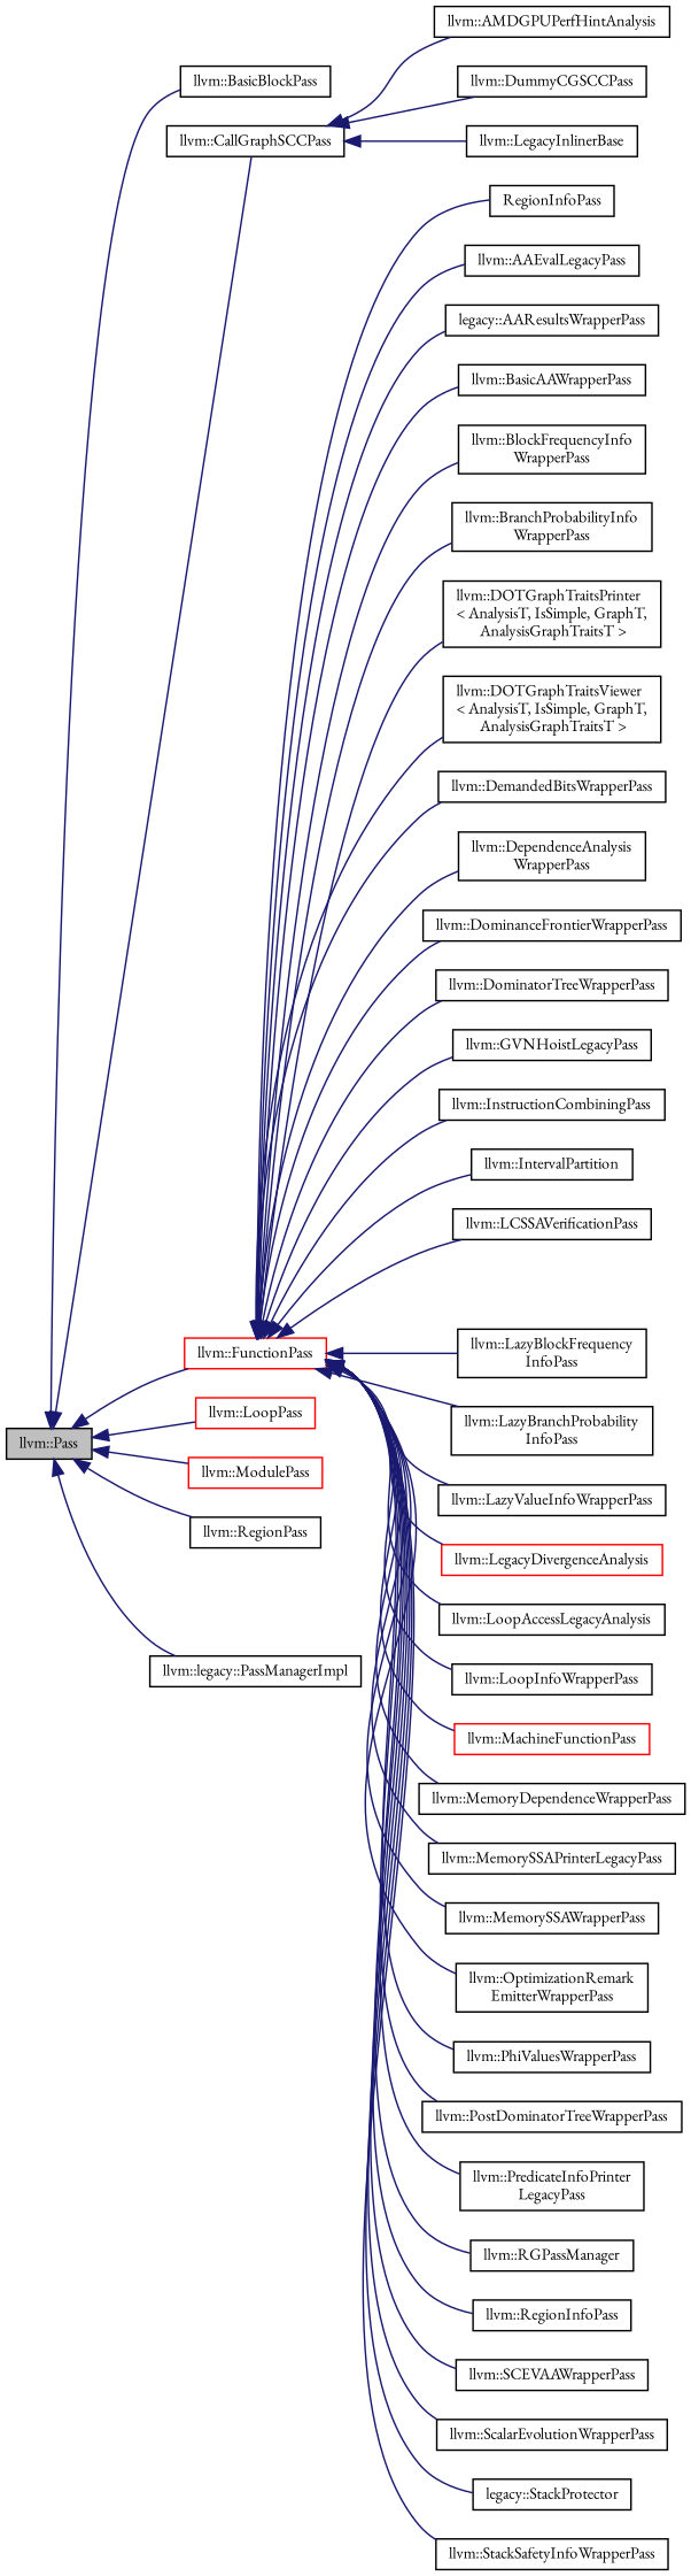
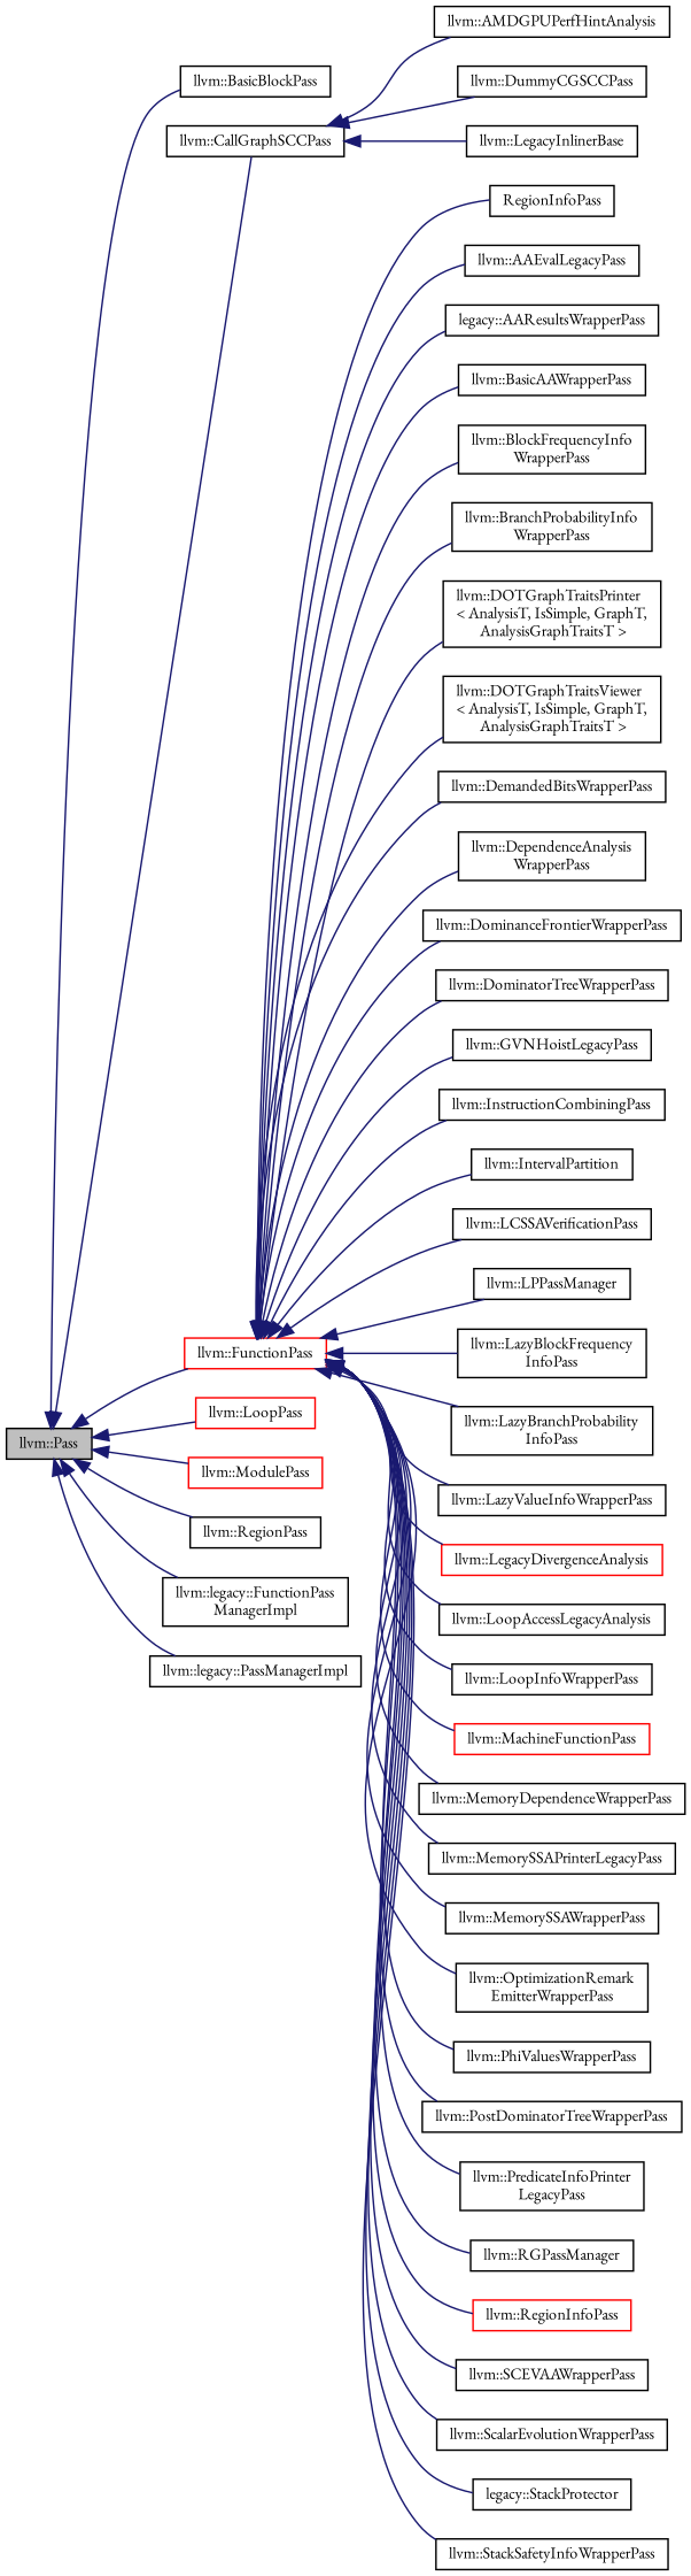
  digraph {
    fontname="EB Garamond"
    rankdir=LR
    node [color=black fontname="EB Garamond" fontsize=10 shape=box]
    edge [color=midnightblue dir=back fontname="EB Garamond" fontsize=10 labelfontname=Helvetica labelfontsize=10 style=solid]
    n1 [fillcolor=grey75 fontcolor=black height=0.2 label="llvm::Pass" style=filled width=0.4]
    n2 [height=0.2 label="llvm::BasicBlockPass" width=0.4]
    n3 [height=0.2 label="llvm::CallGraphSCCPass" width=0.4]
    n4 [color=red height=0.2 label="llvm::FunctionPass" width=0.4]
    n5 [color=red height=0.2 label="llvm::LoopPass" width=0.4]
    n6 [color=red height=0.2 label="llvm::ModulePass" width=0.4]
    n7 [height=0.2 label="llvm::RegionPass" width=0.4]
+   n8 [height=0.2 label="llvm::legacy::FunctionPass\lManagerImpl" width=0.4]
    n9 [height=0.2 label="llvm::legacy::PassManagerImpl" width=0.4]
    n10 [height=0.2 label="llvm::AMDGPUPerfHintAnalysis" width=0.4]
    n11 [height=0.2 label="llvm::DummyCGSCCPass" width=0.4]
    n12 [height=0.2 label="llvm::LegacyInlinerBase" width=0.4]
    n13 [height=0.2 label=RegionInfoPass width=0.4]
    n14 [height=0.2 label="llvm::AAEvalLegacyPass" width=0.4]
    n15 [height=0.2 label="legacy::AAResultsWrapperPass" width=0.4]
    n16 [height=0.2 label="llvm::BasicAAWrapperPass" width=0.4]
    n17 [height=0.2 label="llvm::BlockFrequencyInfo\lWrapperPass" width=0.4]
    n18 [height=0.2 label="llvm::BranchProbabilityInfo\lWrapperPass" width=0.4]
    n19 [height=0.2 label="llvm::DOTGraphTraitsPrinter\l\< AnalysisT, IsSimple, GraphT,\l AnalysisGraphTraitsT \>" width=0.4]
    n20 [height=0.2 label="llvm::DOTGraphTraitsViewer\l\< AnalysisT, IsSimple, GraphT,\l AnalysisGraphTraitsT \>" width=0.4]
    n21 [height=0.2 label="llvm::DemandedBitsWrapperPass" width=0.4]
    n22 [height=0.2 label="llvm::DependenceAnalysis\lWrapperPass" width=0.4]
    n23 [height=0.2 label="llvm::DominanceFrontierWrapperPass" width=0.4]
    n24 [height=0.2 label="llvm::DominatorTreeWrapperPass" width=0.4]
    n25 [height=0.2 label="llvm::GVNHoistLegacyPass" width=0.4]
    n26 [height=0.2 label="llvm::InstructionCombiningPass" width=0.4]
    n27 [height=0.2 label="llvm::IntervalPartition" width=0.4]
    n28 [height=0.2 label="llvm::LCSSAVerificationPass" width=0.4]
+   n29 [height=0.2 label="llvm::LPPassManager" width=0.4]
    n30 [height=0.2 label="llvm::LazyBlockFrequency\lInfoPass" width=0.4]
    n31 [height=0.2 label="llvm::LazyBranchProbability\lInfoPass" width=0.4]
    n32 [height=0.2 label="llvm::LazyValueInfoWrapperPass" width=0.4]
    n33 [color=red height=0.2 label="llvm::LegacyDivergenceAnalysis" width=0.4]
    n34 [height=0.2 label="llvm::LoopAccessLegacyAnalysis" width=0.4]
    n35 [height=0.2 label="llvm::LoopInfoWrapperPass" width=0.4]
    n36 [color=red height=0.2 label="llvm::MachineFunctionPass" width=0.4]
    n37 [height=0.2 label="llvm::MemoryDependenceWrapperPass" width=0.4]
    n38 [height=0.2 label="llvm::MemorySSAPrinterLegacyPass" width=0.4]
    n39 [height=0.2 label="llvm::MemorySSAWrapperPass" width=0.4]
    n40 [height=0.2 label="llvm::OptimizationRemark\lEmitterWrapperPass" width=0.4]
    n41 [height=0.2 label="llvm::PhiValuesWrapperPass" width=0.4]
    n42 [height=0.2 label="llvm::PostDominatorTreeWrapperPass" width=0.4]
    n43 [height=0.2 label="llvm::PredicateInfoPrinter\lLegacyPass" width=0.4]
    n44 [height=0.2 label="llvm::RGPassManager" width=0.4]
-   n45 [height=0.2 label="llvm::RegionInfoPass" width=0.4]
+   n45 [color=red height=0.2 label="llvm::RegionInfoPass" width=0.4]
    n46 [height=0.2 label="llvm::SCEVAAWrapperPass" width=0.4]
    n47 [height=0.2 label="llvm::ScalarEvolutionWrapperPass" width=0.4]
    n48 [height=0.2 label="legacy::StackProtector" width=0.4]
    n49 [height=0.2 label="llvm::StackSafetyInfoWrapperPass" width=0.4]
    n1 -> n2
    n1 -> n3
    n1 -> n4
    n1 -> n5
    n1 -> n6
    n1 -> n7
+   n1 -> n8
    n1 -> n9
    n3 -> n10
    n3 -> n11
    n3 -> n12
    n4 -> n13
    n4 -> n14
    n4 -> n15
    n4 -> n16
    n4 -> n17
    n4 -> n18
    n4 -> n19
    n4 -> n20
    n4 -> n21
    n4 -> n22
    n4 -> n23
    n4 -> n24
    n4 -> n25
    n4 -> n26
    n4 -> n27
    n4 -> n28
+   n4 -> n29
    n4 -> n30
    n4 -> n31
    n4 -> n32
    n4 -> n33
    n4 -> n34
    n4 -> n35
    n4 -> n36
    n4 -> n37
    n4 -> n38
    n4 -> n39
    n4 -> n40
    n4 -> n41
    n4 -> n42
    n4 -> n43
    n4 -> n44
    n4 -> n45
    n4 -> n46
    n4 -> n47
    n4 -> n48
    n4 -> n49
  }
